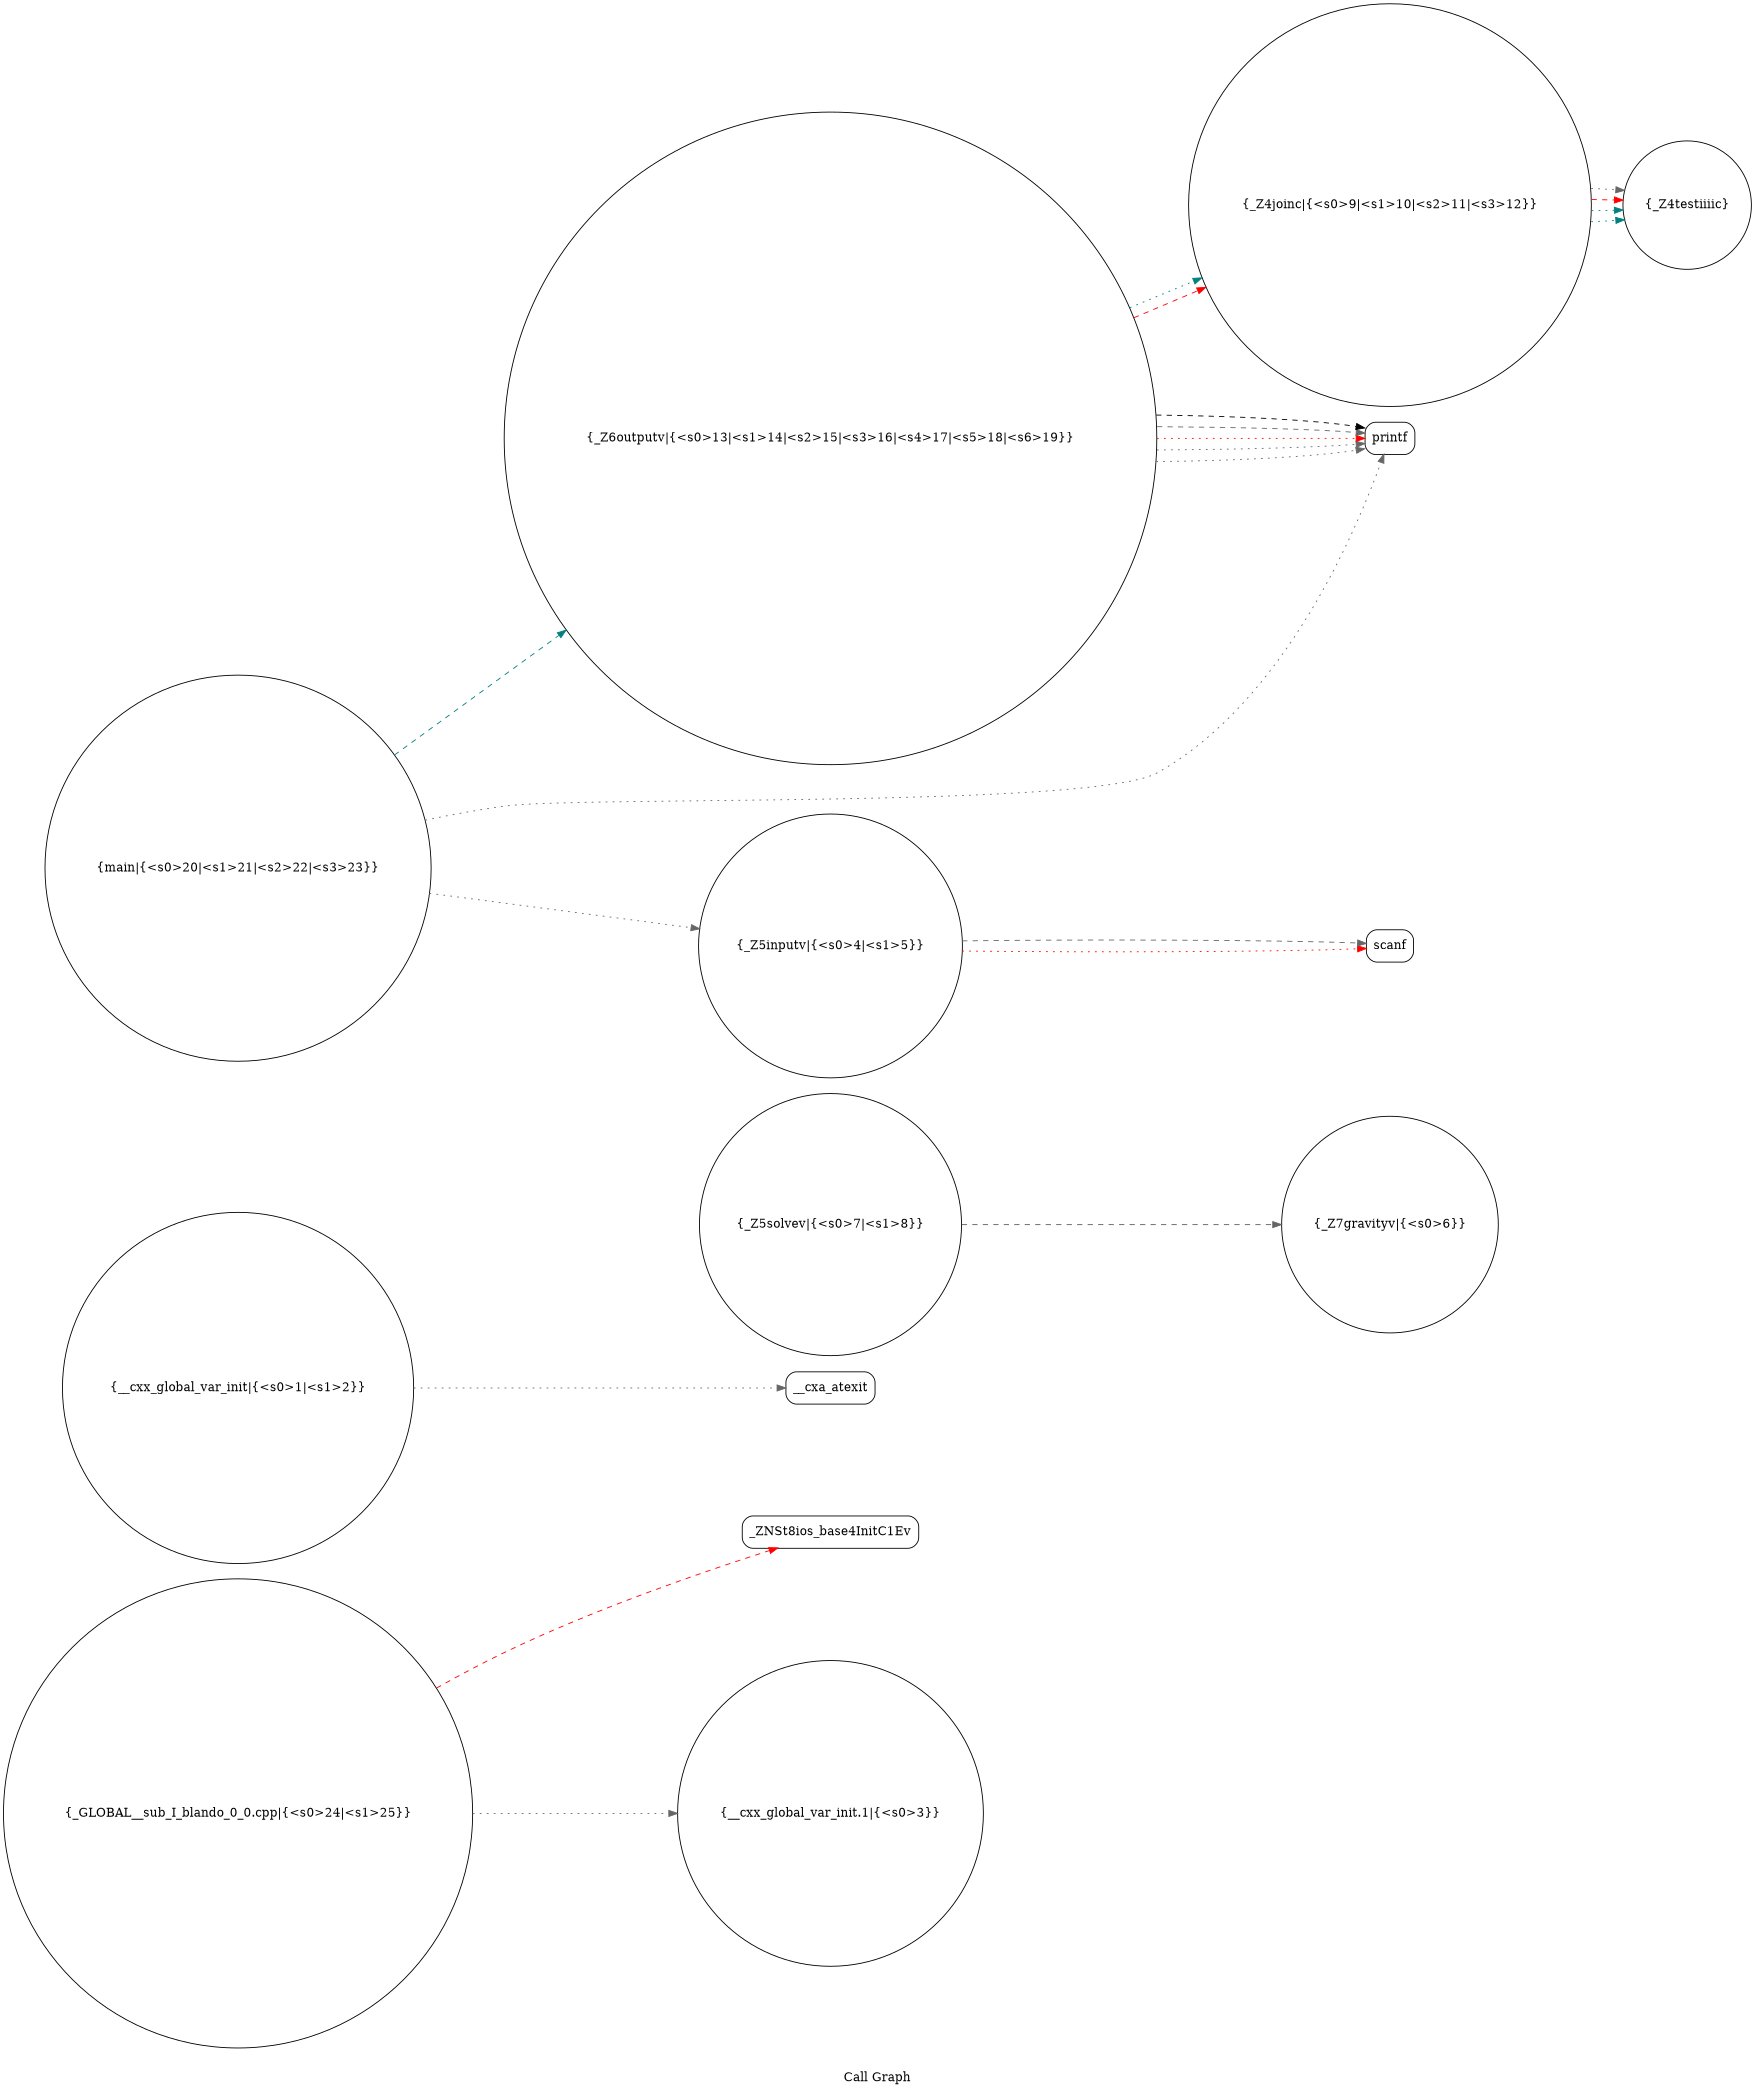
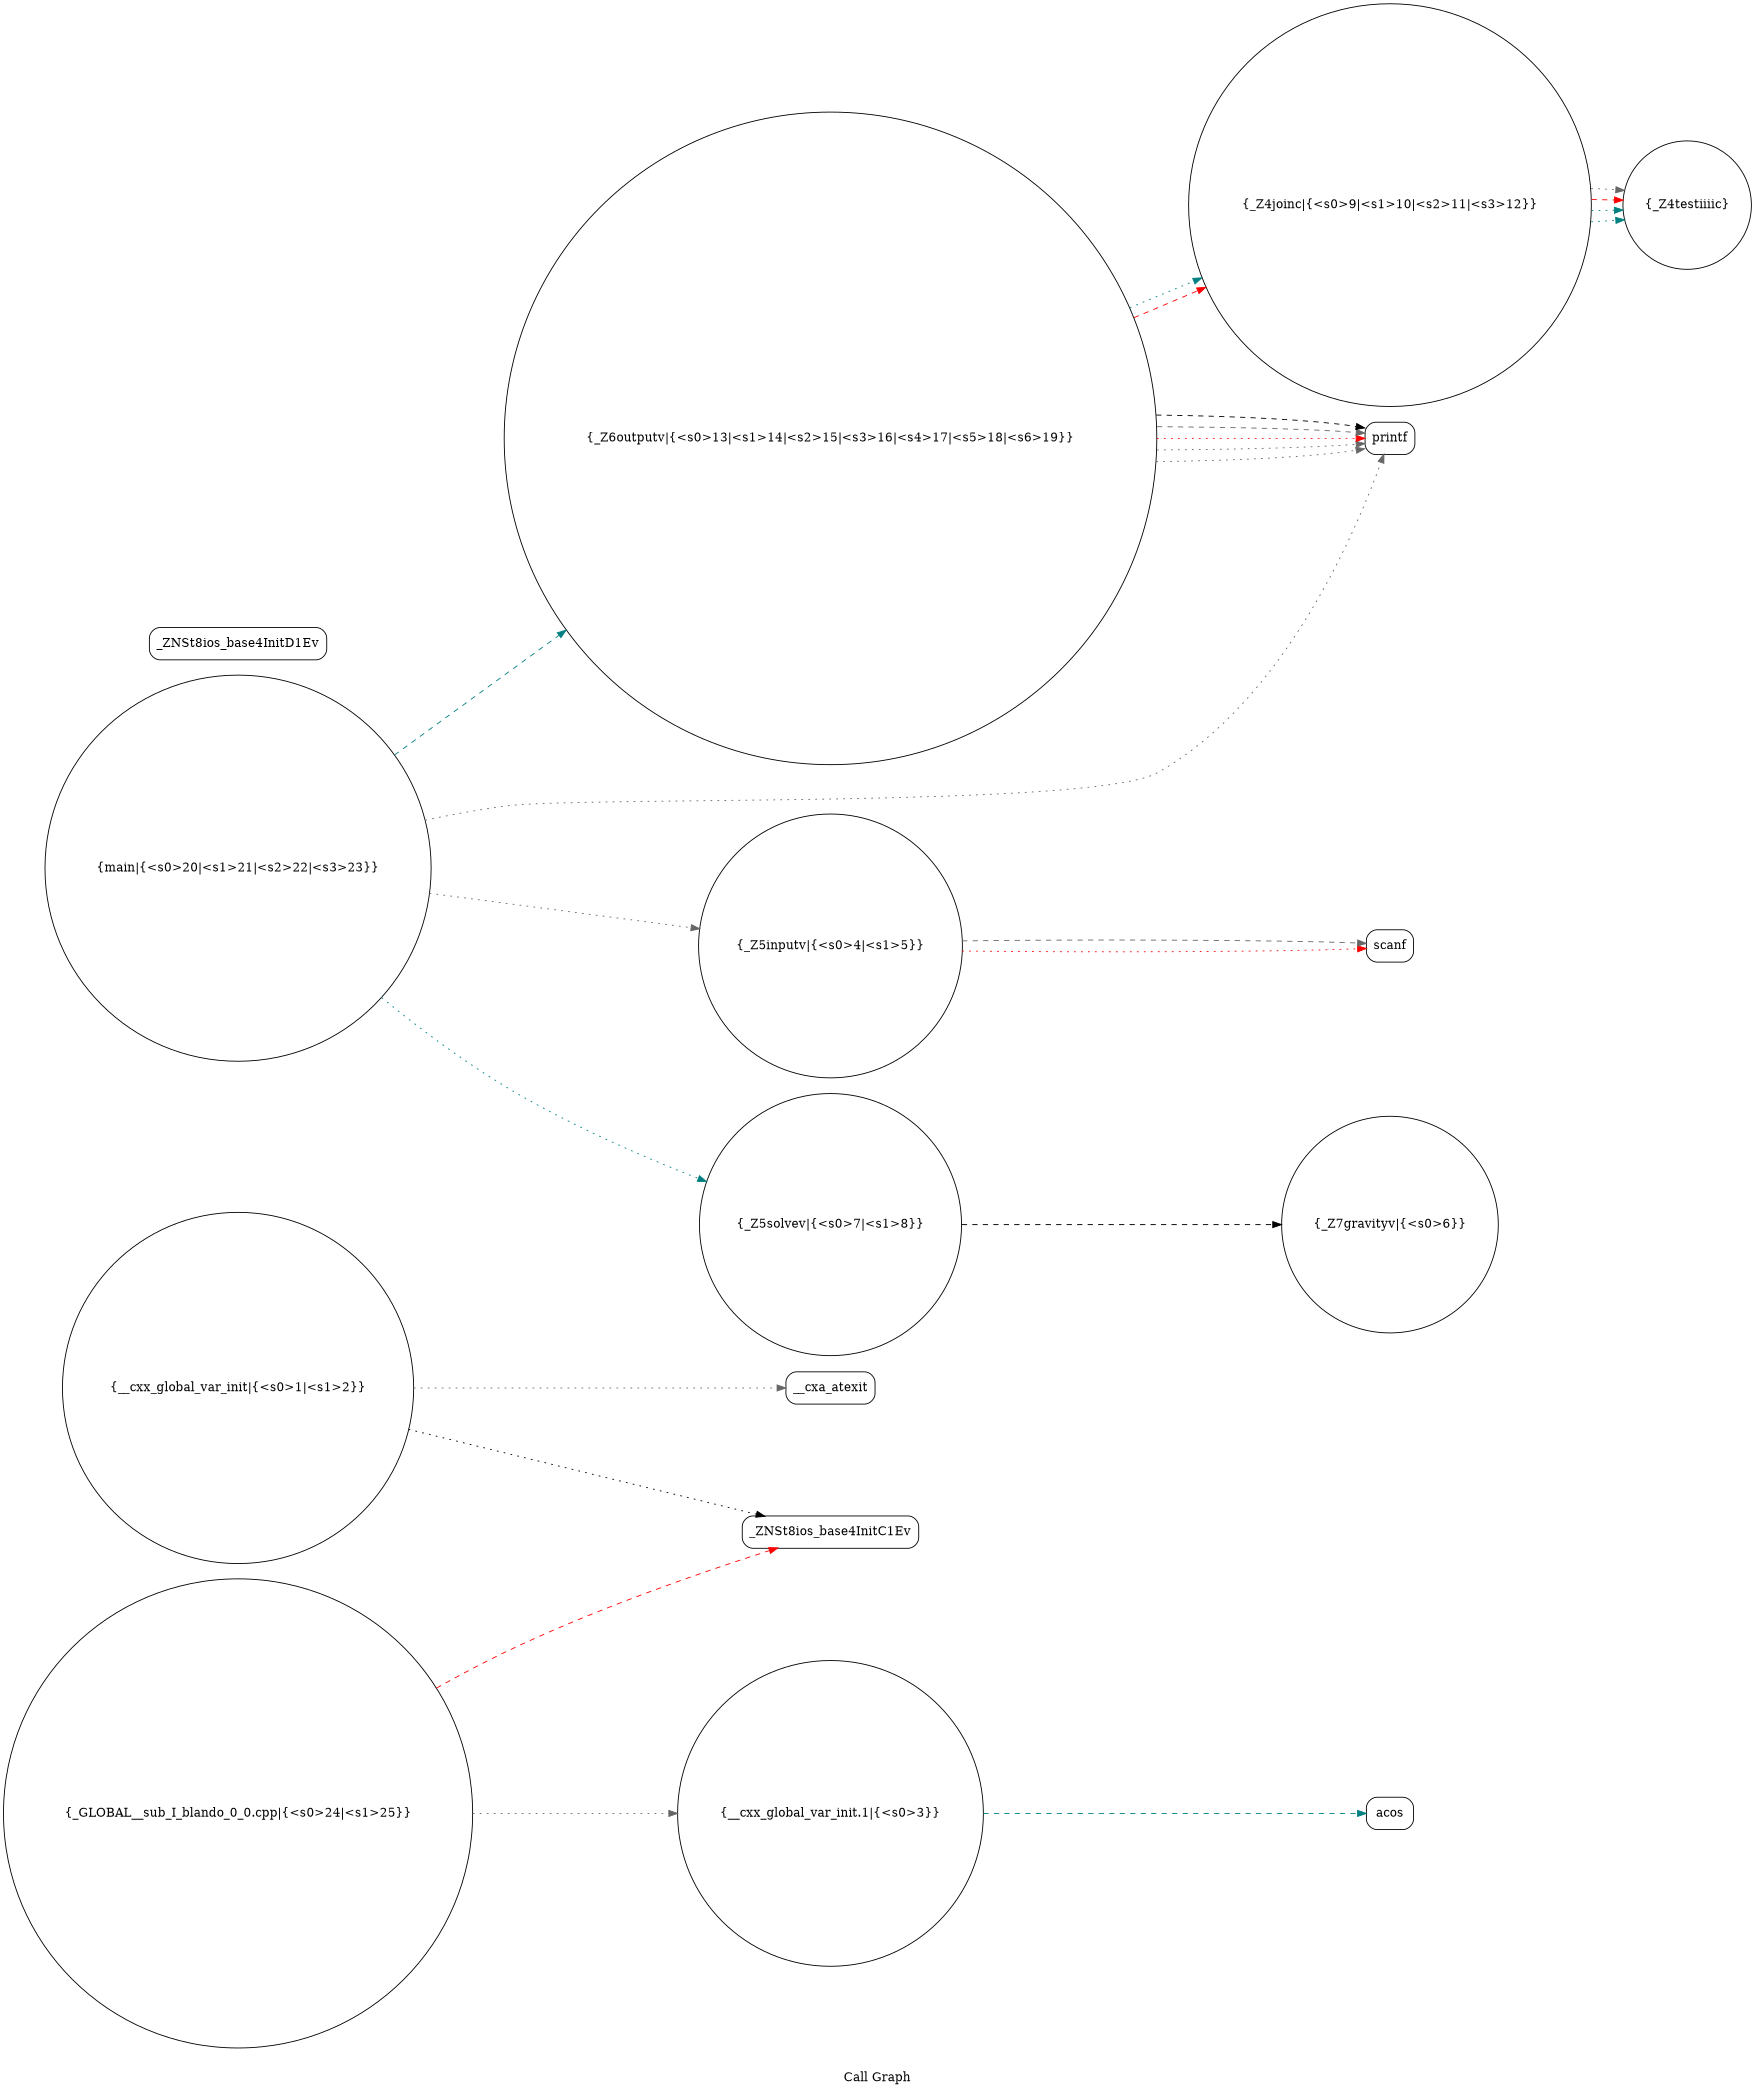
  digraph {
    label="Call Graph"
    rankdir=LR
    node [shape=circle]
    edge [color=gray40 style=dotted tailport=s0]
    n1 [label="{__cxx_global_var_init|{<s0>1|<s1>2}}"]
    n2 [label="{_ZNSt8ios_base4InitC1Ev}" shape=Mrecord]
    n3 [label="{__cxa_atexit}" shape=Mrecord]
    n4 [label="{scanf}" shape=Mrecord]
    n5 [label="{_Z6outputv|{<s0>13|<s1>14|<s2>15|<s3>16|<s4>17|<s5>18|<s6>19}}"]
    n6 [label="{_Z4joinc|{<s0>9|<s1>10|<s2>11|<s3>12}}"]
    n7 [label="{printf}" shape=Mrecord]
    n8 [label="{_Z4testiiiic}"]
+   n9 [label="{_ZNSt8ios_base4InitD1Ev}" shape=Mrecord]
    n10 [label="{_Z7gravityv|{<s0>6}}"]
    n11 [label="{main|{<s0>20|<s1>21|<s2>22|<s3>23}}"]
    n12 [label="{_Z5inputv|{<s0>4|<s1>5}}"]
    n13 [label="{_Z5solvev|{<s0>7|<s1>8}}"]
    n14 [label="{__cxx_global_var_init.1|{<s0>3}}"]
+   n15 [label="{acos}" shape=Mrecord]
    n16 [label="{_GLOBAL__sub_I_blando_0_0.cpp|{<s0>24|<s1>25}}"]
+   n1 -> n2 [color=black]
    n1 -> n3 [tailport=s1]
    n5 -> n6 [color=red style=dashed]
    n5 -> n6 [color=teal tailport=s1]
    n5 -> n7 [tailport=s2]
    n5 -> n7 [tailport=s3]
    n5 -> n7 [color=red tailport=s4]
    n5 -> n7 [style=dashed tailport=s5]
    n5 -> n7 [color=black style=dashed tailport=s6]
    n6 -> n8 [color=teal]
    n6 -> n8 [color=teal tailport=s1]
    n6 -> n8 [color=red style=dashed tailport=s2]
    n6 -> n8 [tailport=s3]
    n11 -> n5 [color=teal style=dashed tailport=s3]
    n11 -> n7
    n11 -> n12 [tailport=s1]
+   n11 -> n13 [color=teal tailport=s2]
    n12 -> n4 [color=red]
    n12 -> n4 [style=dashed tailport=s1]
-   n13 -> n10 [style=dashed tailport=s1]
+   n13 -> n10 [color=black style=dashed tailport=s1]
+   n14 -> n15 [color=teal style=dashed]
    n16 -> n2 [color=red style=dashed]
    n16 -> n14 [tailport=s1]
  }
